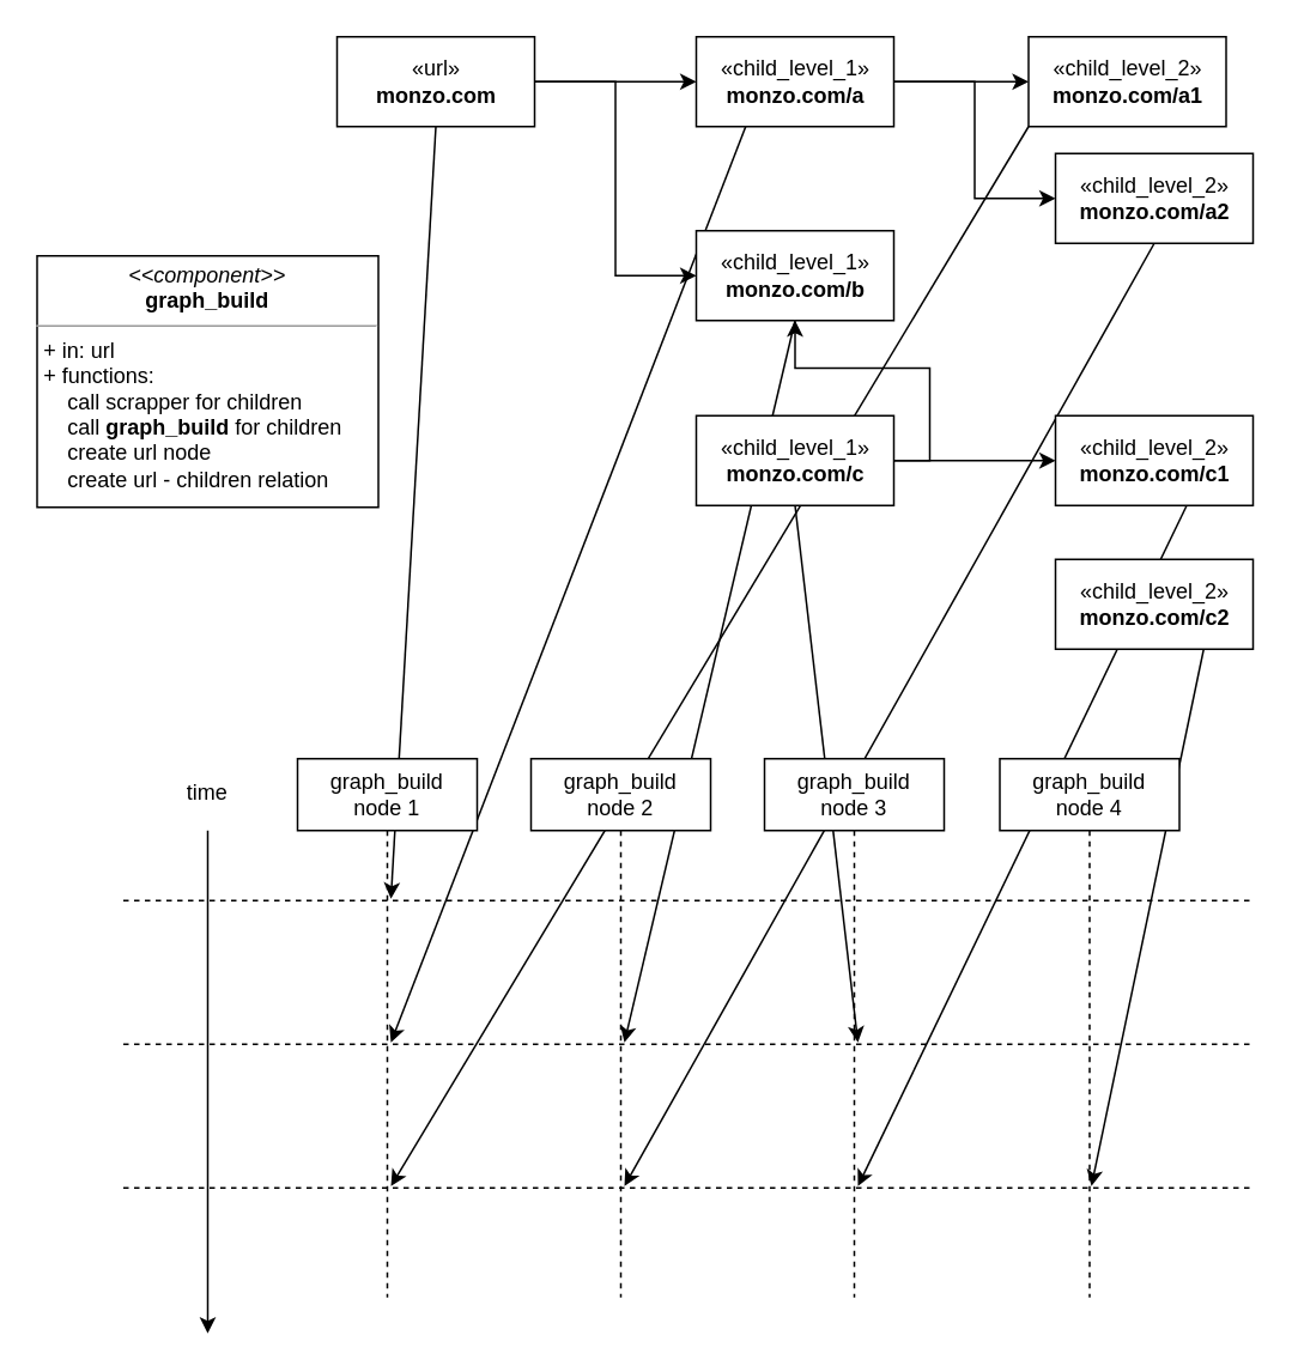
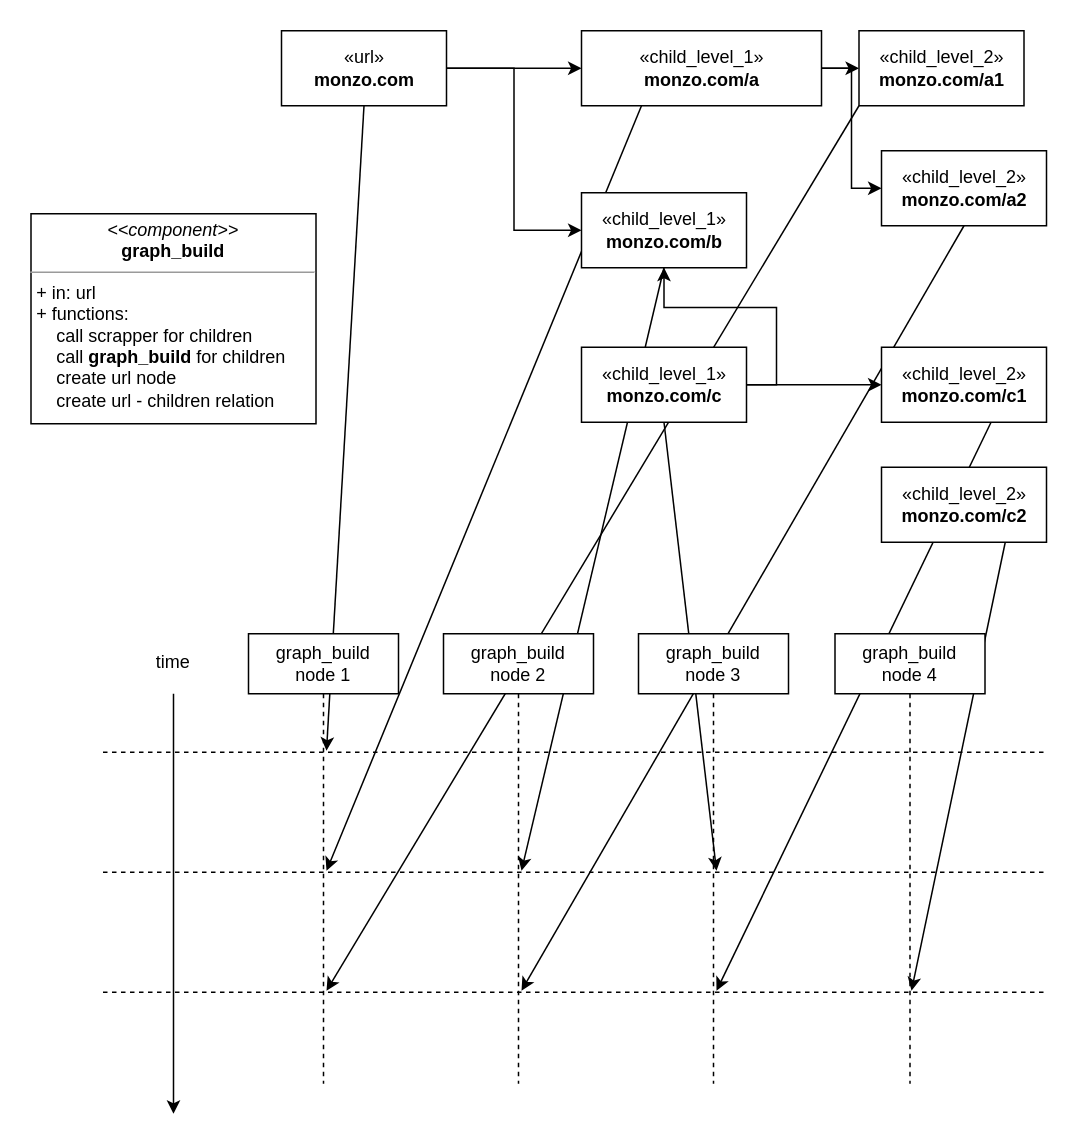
  <mxCell id="0" />
  <mxCell id="1" parent="0" />
  <mxCell id="2" style="edgeStyle=orthogonalEdgeStyle;rounded=0;orthogonalLoop=1;jettySize=auto;html=1;exitX=1;exitY=0.5;exitDx=0;exitDy=0;" edge="1" parent="1" source="4" target="7"><mxGeometry relative="1" as="geometry" /></mxCell>
  <mxCell id="3" style="edgeStyle=orthogonalEdgeStyle;rounded=0;orthogonalLoop=1;jettySize=auto;html=1;exitX=1;exitY=0.5;exitDx=0;exitDy=0;entryX=0;entryY=0.5;entryDx=0;entryDy=0;" edge="1" parent="1" source="4" target="30"><mxGeometry relative="1" as="geometry" /></mxCell>
  <mxCell id="4" value="«url»&lt;br&gt;&lt;b&gt;monzo.com&lt;/b&gt;" style="html=1;" vertex="1" parent="1"><mxGeometry x="187" y="20" width="110" height="50" as="geometry" /></mxCell>
  <mxCell id="5" style="edgeStyle=orthogonalEdgeStyle;rounded=0;orthogonalLoop=1;jettySize=auto;html=1;exitX=1;exitY=0.5;exitDx=0;exitDy=0;" edge="1" parent="1" source="7" target="10"><mxGeometry relative="1" as="geometry" /></mxCell>
  <mxCell id="6" style="edgeStyle=orthogonalEdgeStyle;rounded=0;orthogonalLoop=1;jettySize=auto;html=1;exitX=1;exitY=0.5;exitDx=0;exitDy=0;entryX=0;entryY=0.5;entryDx=0;entryDy=0;" edge="1" parent="1" source="7" target="11"><mxGeometry relative="1" as="geometry" /></mxCell>
- <mxCell id="7" value="«child_level_1»&lt;br&gt;&lt;b&gt;monzo.com/a&lt;/b&gt;" style="html=1;" vertex="1" parent="1"><mxGeometry x="387" y="20" width="110" height="50" as="geometry" /></mxCell>
+ <mxCell id="7" value="«child_level_1»&lt;br&gt;&lt;b&gt;monzo.com/a&lt;/b&gt;" style="html=1;" vertex="1" parent="1"><mxGeometry x="387" y="20" width="160" height="50" as="geometry" /></mxCell>
  <mxCell id="8" style="edgeStyle=orthogonalEdgeStyle;rounded=0;orthogonalLoop=1;jettySize=auto;html=1;exitX=1;exitY=0.5;exitDx=0;exitDy=0;entryX=0;entryY=0.5;entryDx=0;entryDy=0;" edge="1" parent="1" source="29" target="31"><mxGeometry relative="1" as="geometry" /></mxCell>
  <mxCell id="9" style="edgeStyle=orthogonalEdgeStyle;rounded=0;orthogonalLoop=1;jettySize=auto;html=1;exitX=1;exitY=0.5;exitDx=0;exitDy=0;" edge="1" parent="1" source="29" target="30"><mxGeometry relative="1" as="geometry" /></mxCell>
  <mxCell id="10" value="«child_level_2»&lt;br&gt;&lt;b&gt;monzo.com/a1&lt;/b&gt;" style="html=1;" vertex="1" parent="1"><mxGeometry x="572" y="20" width="110" height="50" as="geometry" /></mxCell>
- <mxCell id="11" value="«child_level_2»&lt;br&gt;&lt;b&gt;monzo.com/a2&lt;/b&gt;" style="html=1;" vertex="1" parent="1"><mxGeometry x="587" y="85" width="110" height="50" as="geometry" /></mxCell>
+ <mxCell id="11" value="«child_level_2»&lt;br&gt;&lt;b&gt;monzo.com/a2&lt;/b&gt;" style="html=1;" vertex="1" parent="1"><mxGeometry x="587" y="100" width="110" height="50" as="geometry" /></mxCell>
  <mxCell id="12" value="time" style="text;html=1;strokeColor=none;fillColor=none;align=center;verticalAlign=middle;whiteSpace=wrap;rounded=0;" vertex="1" parent="1"><mxGeometry x="95" y="431" width="40" height="20" as="geometry" /></mxCell>
  <mxCell id="13" value="" style="endArrow=classic;html=1;" edge="1" parent="1"><mxGeometry width="50" height="50" relative="1" as="geometry"><mxPoint x="115" y="462" as="sourcePoint" /><mxPoint x="115" y="742" as="targetPoint" /></mxGeometry></mxCell>
  <mxCell id="14" value="" style="endArrow=none;dashed=1;html=1;" edge="1" parent="1"><mxGeometry width="50" height="50" relative="1" as="geometry"><mxPoint x="695" y="501" as="sourcePoint" /><mxPoint x="65" y="501" as="targetPoint" /></mxGeometry></mxCell>
  <mxCell id="15" value="" style="endArrow=none;dashed=1;html=1;" edge="1" parent="1"><mxGeometry width="50" height="50" relative="1" as="geometry"><mxPoint x="695" y="581" as="sourcePoint" /><mxPoint x="65" y="581" as="targetPoint" /></mxGeometry></mxCell>
  <mxCell id="16" value="" style="endArrow=none;dashed=1;html=1;" edge="1" parent="1"><mxGeometry width="50" height="50" relative="1" as="geometry"><mxPoint x="695" y="661" as="sourcePoint" /><mxPoint x="65" y="661" as="targetPoint" /></mxGeometry></mxCell>
  <mxCell id="17" value="" style="endArrow=classic;html=1;exitX=0.75;exitY=1;exitDx=0;exitDy=0;" edge="1" parent="1" source="32"><mxGeometry width="50" height="50" relative="1" as="geometry"><mxPoint x="-3" y="270" as="sourcePoint" /><mxPoint x="607" y="660" as="targetPoint" /></mxGeometry></mxCell>
  <mxCell id="18" value="" style="endArrow=classic;html=1;exitX=0.664;exitY=1;exitDx=0;exitDy=0;exitPerimeter=0;" edge="1" parent="1" source="31"><mxGeometry width="50" height="50" relative="1" as="geometry"><mxPoint x="707" y="371" as="sourcePoint" /><mxPoint x="477" y="660" as="targetPoint" /></mxGeometry></mxCell>
  <mxCell id="19" value="" style="endArrow=classic;html=1;exitX=0;exitY=1;exitDx=0;exitDy=0;" edge="1" parent="1" source="10"><mxGeometry width="50" height="50" relative="1" as="geometry"><mxPoint x="670.04" y="291" as="sourcePoint" /><mxPoint x="217" y="660" as="targetPoint" /></mxGeometry></mxCell>
  <mxCell id="20" value="" style="endArrow=classic;html=1;exitX=0.5;exitY=1;exitDx=0;exitDy=0;" edge="1" parent="1" source="11"><mxGeometry width="50" height="50" relative="1" as="geometry"><mxPoint x="597" y="80" as="sourcePoint" /><mxPoint x="347" y="660" as="targetPoint" /></mxGeometry></mxCell>
  <mxCell id="21" value="" style="endArrow=classic;html=1;exitX=0.25;exitY=1;exitDx=0;exitDy=0;" edge="1" parent="1" source="7"><mxGeometry width="50" height="50" relative="1" as="geometry"><mxPoint x="607" y="90" as="sourcePoint" /><mxPoint x="217" y="580" as="targetPoint" /></mxGeometry></mxCell>
  <mxCell id="22" value="" style="endArrow=classic;html=1;exitX=0.5;exitY=1;exitDx=0;exitDy=0;" edge="1" parent="1" source="30"><mxGeometry width="50" height="50" relative="1" as="geometry"><mxPoint x="617" y="100" as="sourcePoint" /><mxPoint x="347" y="580" as="targetPoint" /></mxGeometry></mxCell>
  <mxCell id="23" value="" style="endArrow=classic;html=1;exitX=0.5;exitY=1;exitDx=0;exitDy=0;" edge="1" parent="1" source="29"><mxGeometry width="50" height="50" relative="1" as="geometry"><mxPoint x="627" y="110" as="sourcePoint" /><mxPoint x="477" y="580" as="targetPoint" /></mxGeometry></mxCell>
  <mxCell id="24" value="" style="endArrow=classic;html=1;exitX=0.5;exitY=1;exitDx=0;exitDy=0;" edge="1" parent="1" source="4"><mxGeometry width="50" height="50" relative="1" as="geometry"><mxPoint x="637" y="120" as="sourcePoint" /><mxPoint x="217" y="500" as="targetPoint" /></mxGeometry></mxCell>
  <mxCell id="25" value="&lt;div&gt;graph_build&lt;/div&gt;&lt;div&gt;node 1&lt;br&gt;&lt;/div&gt;" style="shape=umlLifeline;perimeter=lifelinePerimeter;whiteSpace=wrap;html=1;container=1;collapsible=0;recursiveResize=0;outlineConnect=0;" vertex="1" parent="1"><mxGeometry x="165" y="422" width="100" height="300" as="geometry" /></mxCell>
  <mxCell id="26" value="&lt;div&gt;graph_build&lt;/div&gt;&lt;div&gt;node 2&lt;br&gt;&lt;/div&gt;" style="shape=umlLifeline;perimeter=lifelinePerimeter;whiteSpace=wrap;html=1;container=1;collapsible=0;recursiveResize=0;outlineConnect=0;" vertex="1" parent="1"><mxGeometry x="295" y="422" width="100" height="300" as="geometry" /></mxCell>
  <mxCell id="27" value="&lt;div&gt;graph_build&lt;/div&gt;&lt;div&gt;node 3&lt;br&gt;&lt;/div&gt;" style="shape=umlLifeline;perimeter=lifelinePerimeter;whiteSpace=wrap;html=1;container=1;collapsible=0;recursiveResize=0;outlineConnect=0;" vertex="1" parent="1"><mxGeometry x="425" y="422" width="100" height="300" as="geometry" /></mxCell>
  <mxCell id="28" value="&lt;div&gt;graph_build&lt;/div&gt;&lt;div&gt;node 4&lt;br&gt;&lt;/div&gt;" style="shape=umlLifeline;perimeter=lifelinePerimeter;whiteSpace=wrap;html=1;container=1;collapsible=0;recursiveResize=0;outlineConnect=0;" vertex="1" parent="1"><mxGeometry x="556" y="422" width="100" height="300" as="geometry" /></mxCell>
  <mxCell id="29" value="«child_level_1»&lt;br&gt;&lt;b&gt;monzo.com/c&lt;/b&gt;" style="html=1;" vertex="1" parent="1"><mxGeometry x="387" y="231" width="110" height="50" as="geometry" /></mxCell>
  <mxCell id="30" value="«child_level_1»&lt;br&gt;&lt;b&gt;monzo.com/b&lt;/b&gt;" style="html=1;" vertex="1" parent="1"><mxGeometry x="387" y="128" width="110" height="50" as="geometry" /></mxCell>
  <mxCell id="31" value="«child_level_2»&lt;br&gt;&lt;b&gt;monzo.com/c1&lt;/b&gt;" style="html=1;" vertex="1" parent="1"><mxGeometry x="587" y="231" width="110" height="50" as="geometry" /></mxCell>
  <mxCell id="32" value="«child_level_2»&lt;br&gt;&lt;b&gt;monzo.com/c2&lt;/b&gt;" style="html=1;" vertex="1" parent="1"><mxGeometry x="587" y="311" width="110" height="50" as="geometry" /></mxCell>
  <mxCell id="33" value="&lt;p style=&quot;margin: 0px ; margin-top: 4px ; text-align: center&quot;&gt;&lt;i&gt;&amp;lt;&amp;lt;component&amp;gt;&amp;gt;&lt;/i&gt;&lt;br&gt;&lt;b&gt;graph_build&lt;/b&gt;&lt;/p&gt;&lt;hr size=&quot;1&quot;&gt;&lt;p style=&quot;margin: 0px ; margin-left: 4px&quot;&gt;+ in: url&lt;br&gt;+ functions: &lt;br&gt;&lt;/p&gt;&lt;p style=&quot;margin: 0px ; margin-left: 4px&quot;&gt;&amp;nbsp;&amp;nbsp;&amp;nbsp; call scrapper for children&lt;/p&gt;&lt;p style=&quot;margin: 0px ; margin-left: 4px&quot;&gt;&amp;nbsp;&amp;nbsp;&amp;nbsp; call &lt;b&gt;graph_build&lt;/b&gt; for children&lt;/p&gt;&lt;p style=&quot;margin: 0px ; margin-left: 4px&quot;&gt;&amp;nbsp;&amp;nbsp;&amp;nbsp; create url node&lt;/p&gt;&lt;p style=&quot;margin: 0px ; margin-left: 4px&quot;&gt;&amp;nbsp;&amp;nbsp;&amp;nbsp; create url - children relation&lt;br&gt;&lt;/p&gt;" style="verticalAlign=top;align=left;overflow=fill;fontSize=12;fontFamily=Helvetica;html=1;" vertex="1" parent="1"><mxGeometry x="20" y="142" width="190" height="140" as="geometry" /></mxCell>
